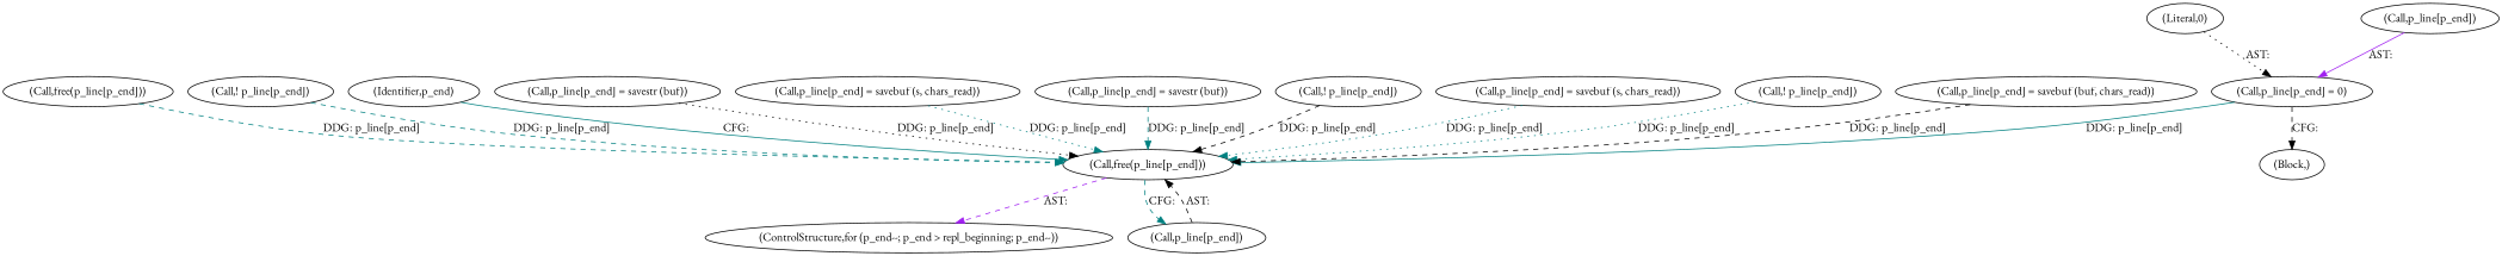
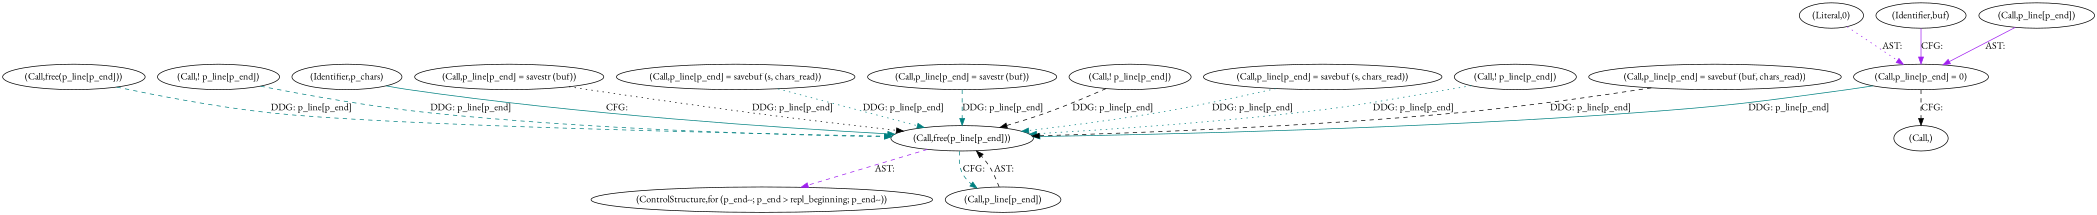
  digraph {
    fontname="EB Garamond"
    node [fontname="EB Garamond"]
    edge [color=teal fontname="EB Garamond" style=dashed]
    n1 [label="(Call,p_line[p_end] = 0)"]
    n2 [label="(Call,free(p_line[p_end]))"]
-   n3 [label="(Block,)"]
+   n3 [label="(Call,)"]
    n4 [label="(ControlStructure,for (p_end--; p_end > repl_beginning; p_end--))"]
    n5 [label="(Call,p_line[p_end])"]
    n6 [label="(Literal,0)"]
    n7 [label="(Call,free(p_line[p_end]))"]
    n8 [label="(Call,! p_line[p_end])"]
-   n10 [label="(Identifier,p_end)"]
+   n9 [label="(Identifier,buf)"]
+   n10 [label="(Identifier,p_chars)"]
    n11 [label="(Call,p_line[p_end] = savestr (buf))"]
    n12 [label="(Call,p_line[p_end] = savebuf (s, chars_read))"]
    n13 [label="(Call,p_line[p_end] = savestr (buf))"]
    n14 [label="(Call,! p_line[p_end])"]
    n15 [label="(Call,p_line[p_end] = savebuf (s, chars_read))"]
    n16 [label="(Call,! p_line[p_end])"]
    n17 [label="(Call,p_line[p_end] = savebuf (buf, chars_read))"]
    n18 [label="(Call,p_line[p_end])"]
    n1 -> n2 [label="DDG: p_line[p_end]" style=solid]
    n1 -> n3 [color=black label="CFG: "]
    n2 -> n4 [color=purple label="AST: "]
    n2 -> n5 [label="CFG: "]
    n5 -> n2 [color=black label="AST: "]
-   n6 -> n1 [color=black label="AST: " style=dotted]
+   n6 -> n1 [color=purple label="AST: " style=dotted]
    n7 -> n2 [label="DDG: p_line[p_end]"]
    n8 -> n2 [label="DDG: p_line[p_end]"]
+   n9 -> n1 [color=purple label="CFG: " style=solid]
    n10 -> n2 [label="CFG: " style=solid]
    n11 -> n2 [color=black label="DDG: p_line[p_end]" style=dotted]
    n12 -> n2 [label="DDG: p_line[p_end]" style=dotted]
    n13 -> n2 [label="DDG: p_line[p_end]"]
    n14 -> n2 [color=black label="DDG: p_line[p_end]"]
    n15 -> n2 [label="DDG: p_line[p_end]" style=dotted]
    n16 -> n2 [label="DDG: p_line[p_end]" style=dotted]
    n17 -> n2 [color=black label="DDG: p_line[p_end]"]
    n18 -> n1 [color=purple label="AST: " style=solid]
  }
